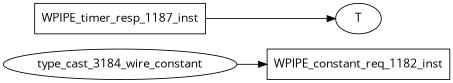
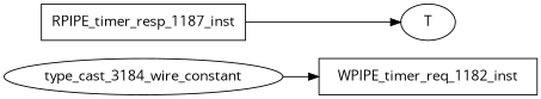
  digraph {
    fontname="Open Sans"
    rankdir=LR
    node [fontname="Open Sans" shape=rectangle]
    edge [fontname="Open Sans"]
    n1 [label=type_cast_3184_wire_constant shape=ellipse]
-   WPIPE_timer_req_1182_inst [label=WPIPE_constant_req_1182_inst]
+   WPIPE_timer_req_1182_inst
    T [shape=""]
-   RPIPE_timer_resp_1187_inst [label=WPIPE_timer_resp_1187_inst]
+   RPIPE_timer_resp_1187_inst
    n1 -> WPIPE_timer_req_1182_inst
    RPIPE_timer_resp_1187_inst -> T
  }
